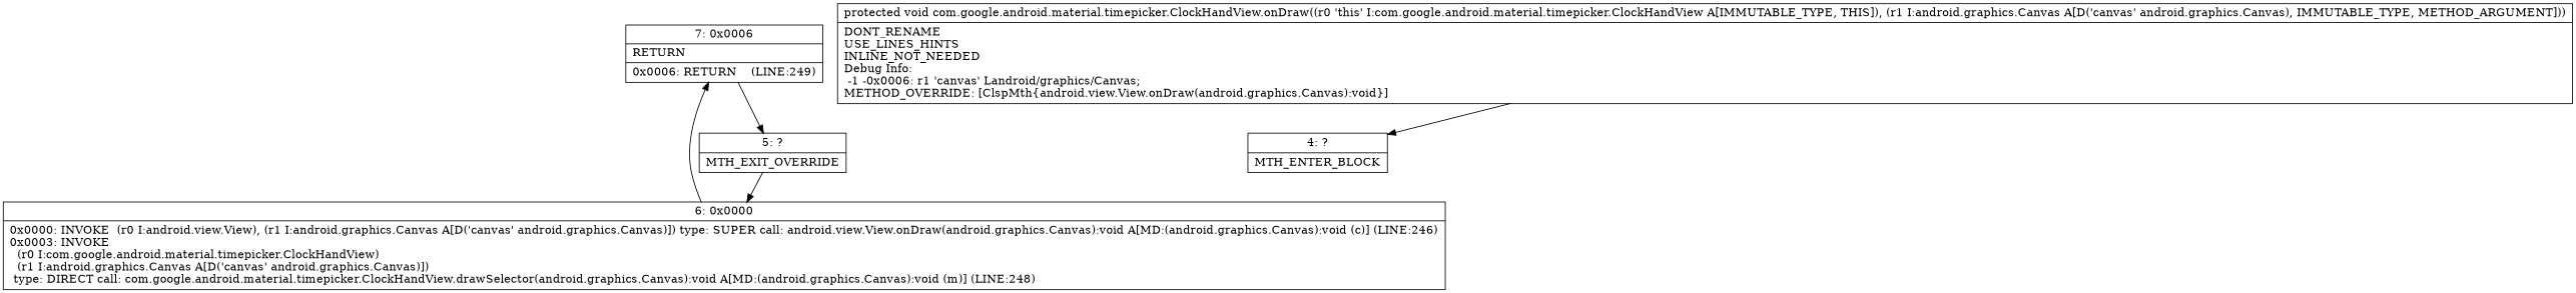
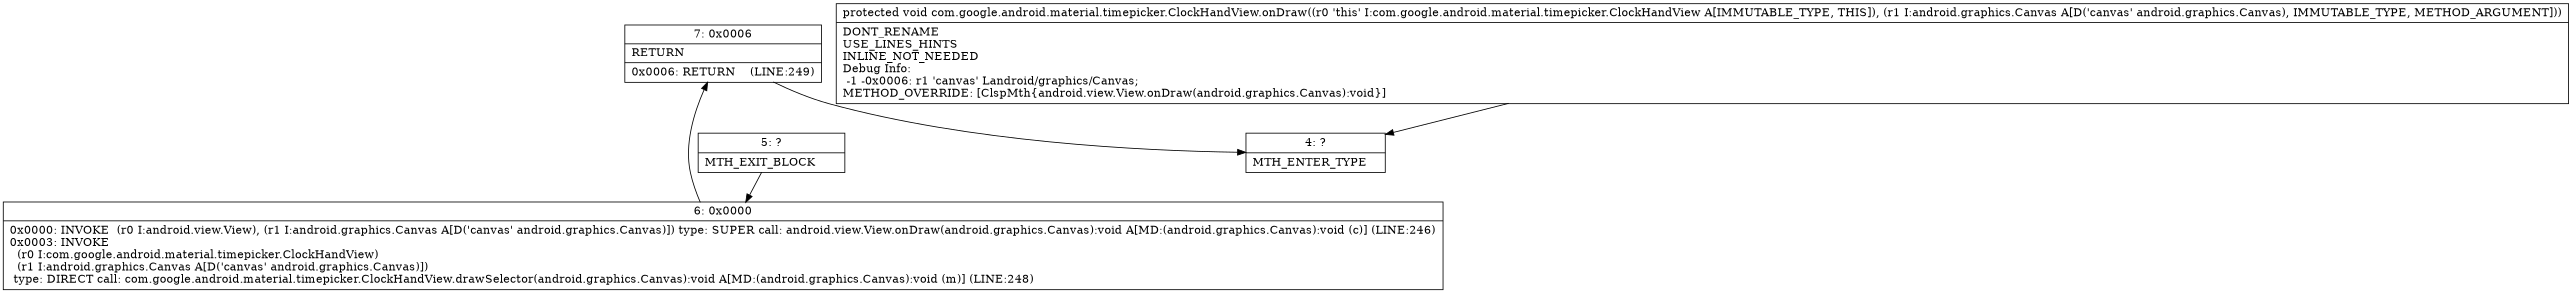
  digraph {
    node [shape=record]
-   n1 [label="{4\:\ ?|MTH_ENTER_BLOCK\l}"]
+   n1 [label="{4\:\ ?|MTH_ENTER_TYPE\l}"]
    n2 [label="{6\:\ 0x0000|0x0000: INVOKE  (r0 I:android.view.View), (r1 I:android.graphics.Canvas A[D('canvas' android.graphics.Canvas)]) type: SUPER call: android.view.View.onDraw(android.graphics.Canvas):void A[MD:(android.graphics.Canvas):void (c)] (LINE:246)\l0x0003: INVOKE  \l  (r0 I:com.google.android.material.timepicker.ClockHandView)\l  (r1 I:android.graphics.Canvas A[D('canvas' android.graphics.Canvas)])\l type: DIRECT call: com.google.android.material.timepicker.ClockHandView.drawSelector(android.graphics.Canvas):void A[MD:(android.graphics.Canvas):void (m)] (LINE:248)\l}"]
    n3 [label="{7\:\ 0x0006|RETURN\l|0x0006: RETURN    (LINE:249)\l}"]
-   n4 [label="{5\:\ ?|MTH_EXIT_OVERRIDE\l}"]
+   n4 [label="{5\:\ ?|MTH_EXIT_BLOCK\l}"]
    n5 [label="{protected void com.google.android.material.timepicker.ClockHandView.onDraw((r0 'this' I:com.google.android.material.timepicker.ClockHandView A[IMMUTABLE_TYPE, THIS]), (r1 I:android.graphics.Canvas A[D('canvas' android.graphics.Canvas), IMMUTABLE_TYPE, METHOD_ARGUMENT]))  | DONT_RENAME\lUSE_LINES_HINTS\lINLINE_NOT_NEEDED\lDebug Info:\l  \-1 \-0x0006: r1 'canvas' Landroid\/graphics\/Canvas;\lMETHOD_OVERRIDE: [ClspMth\{android.view.View.onDraw(android.graphics.Canvas):void\}]\l}"]
    n2 -> n3
-   n3 -> n4
+   n3 -> n1
    n4 -> n2
    n5 -> n1
  }
